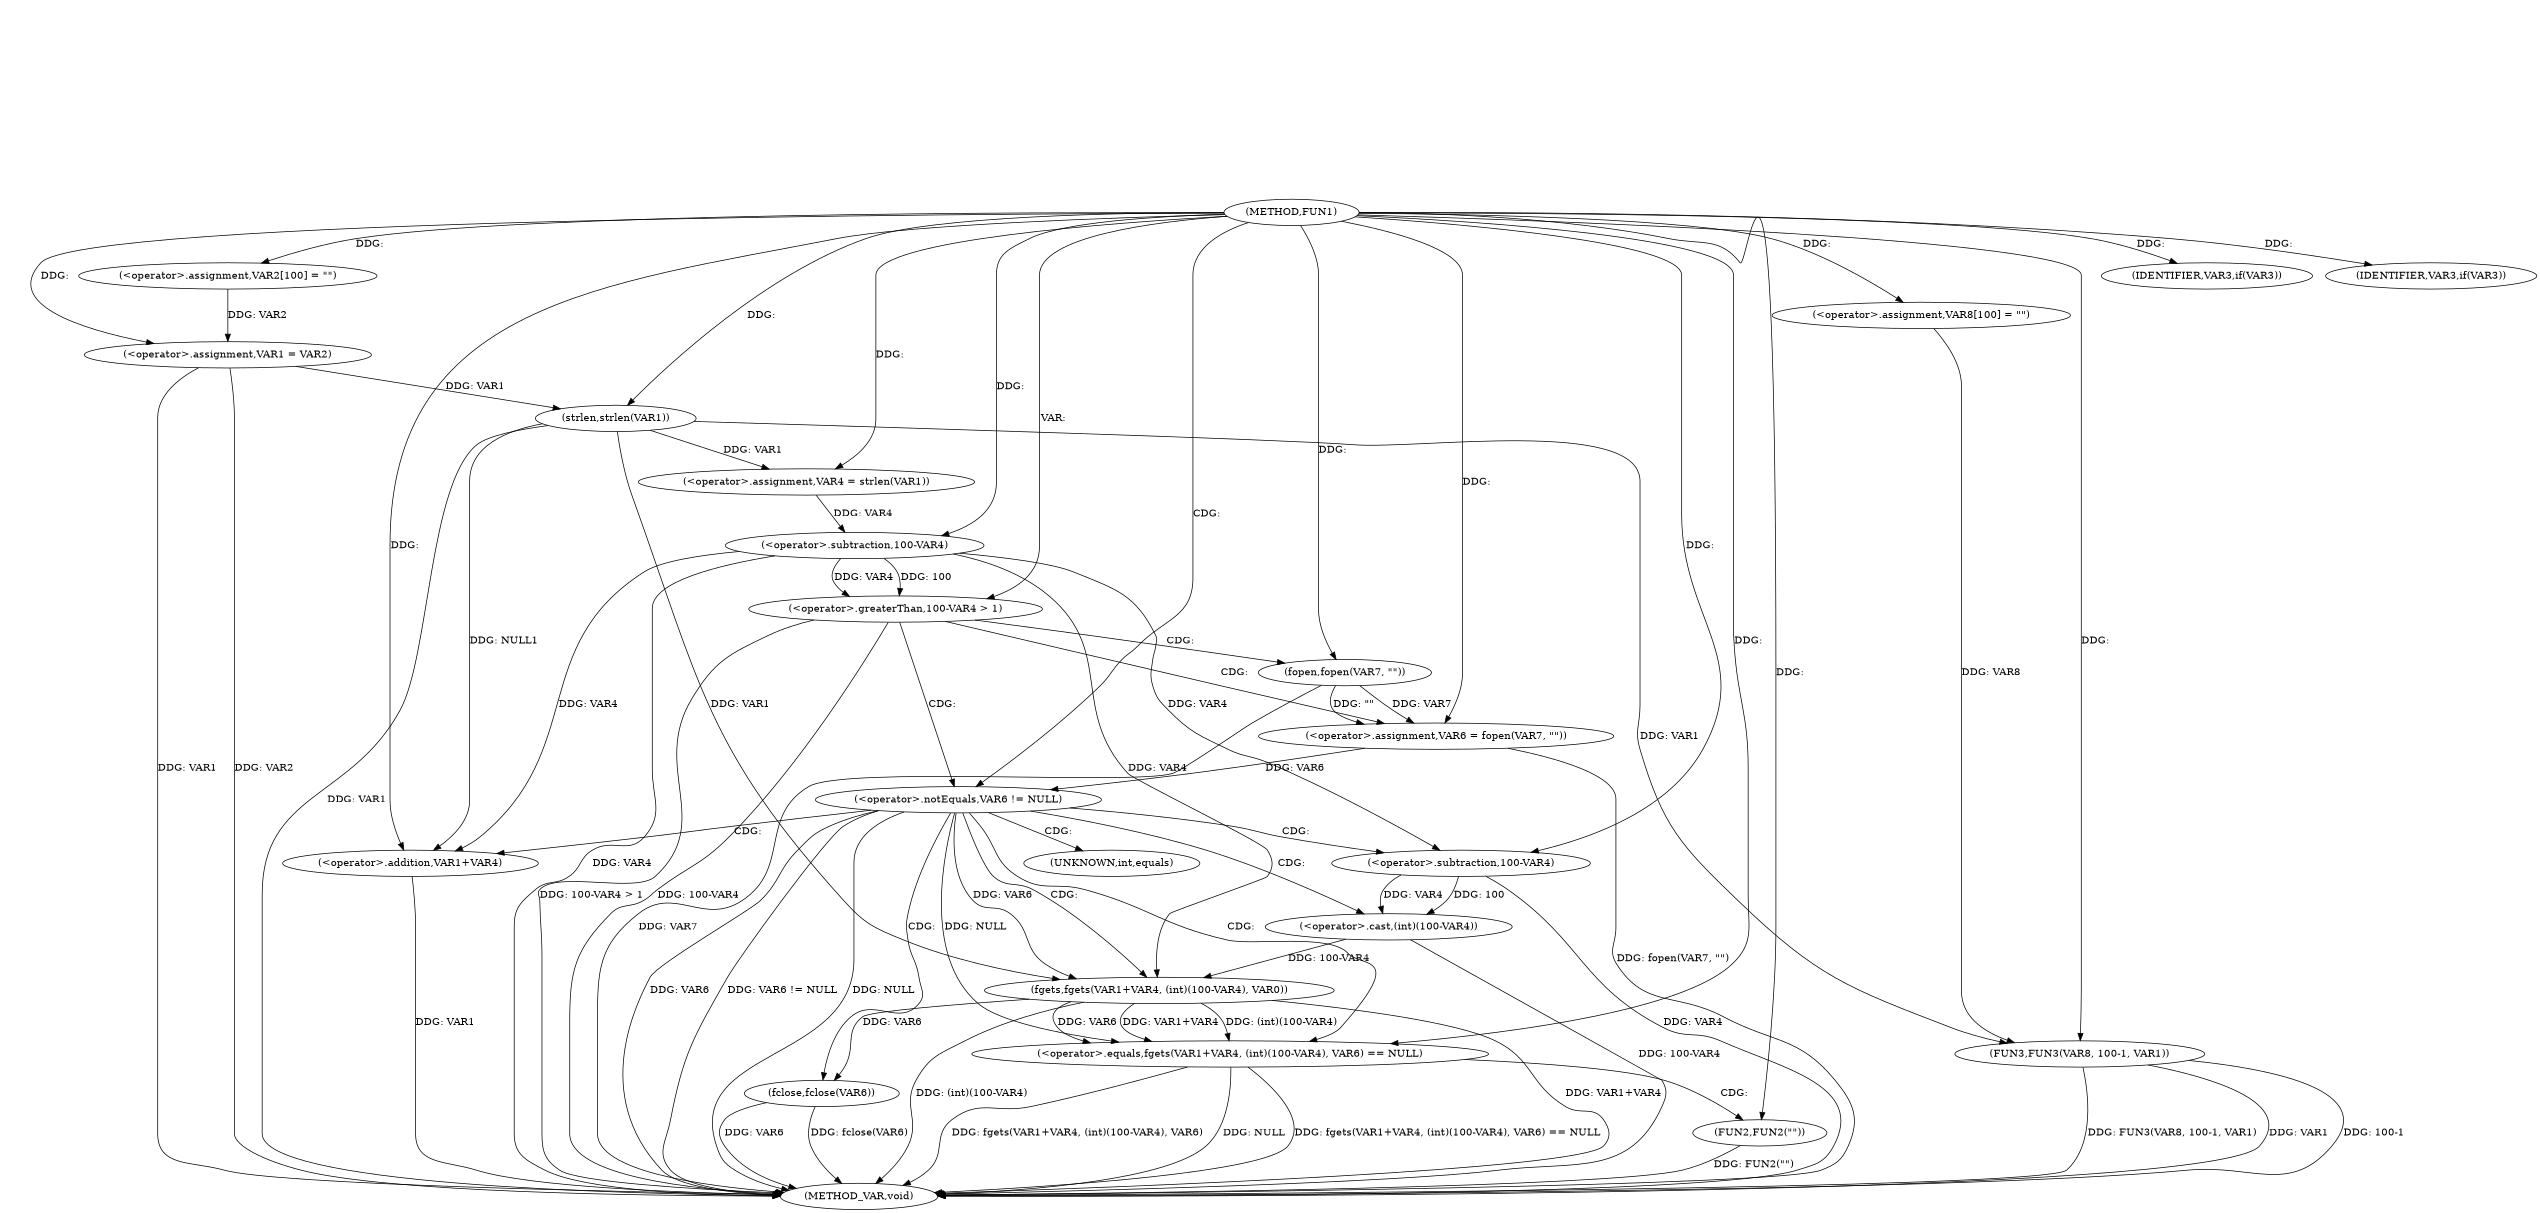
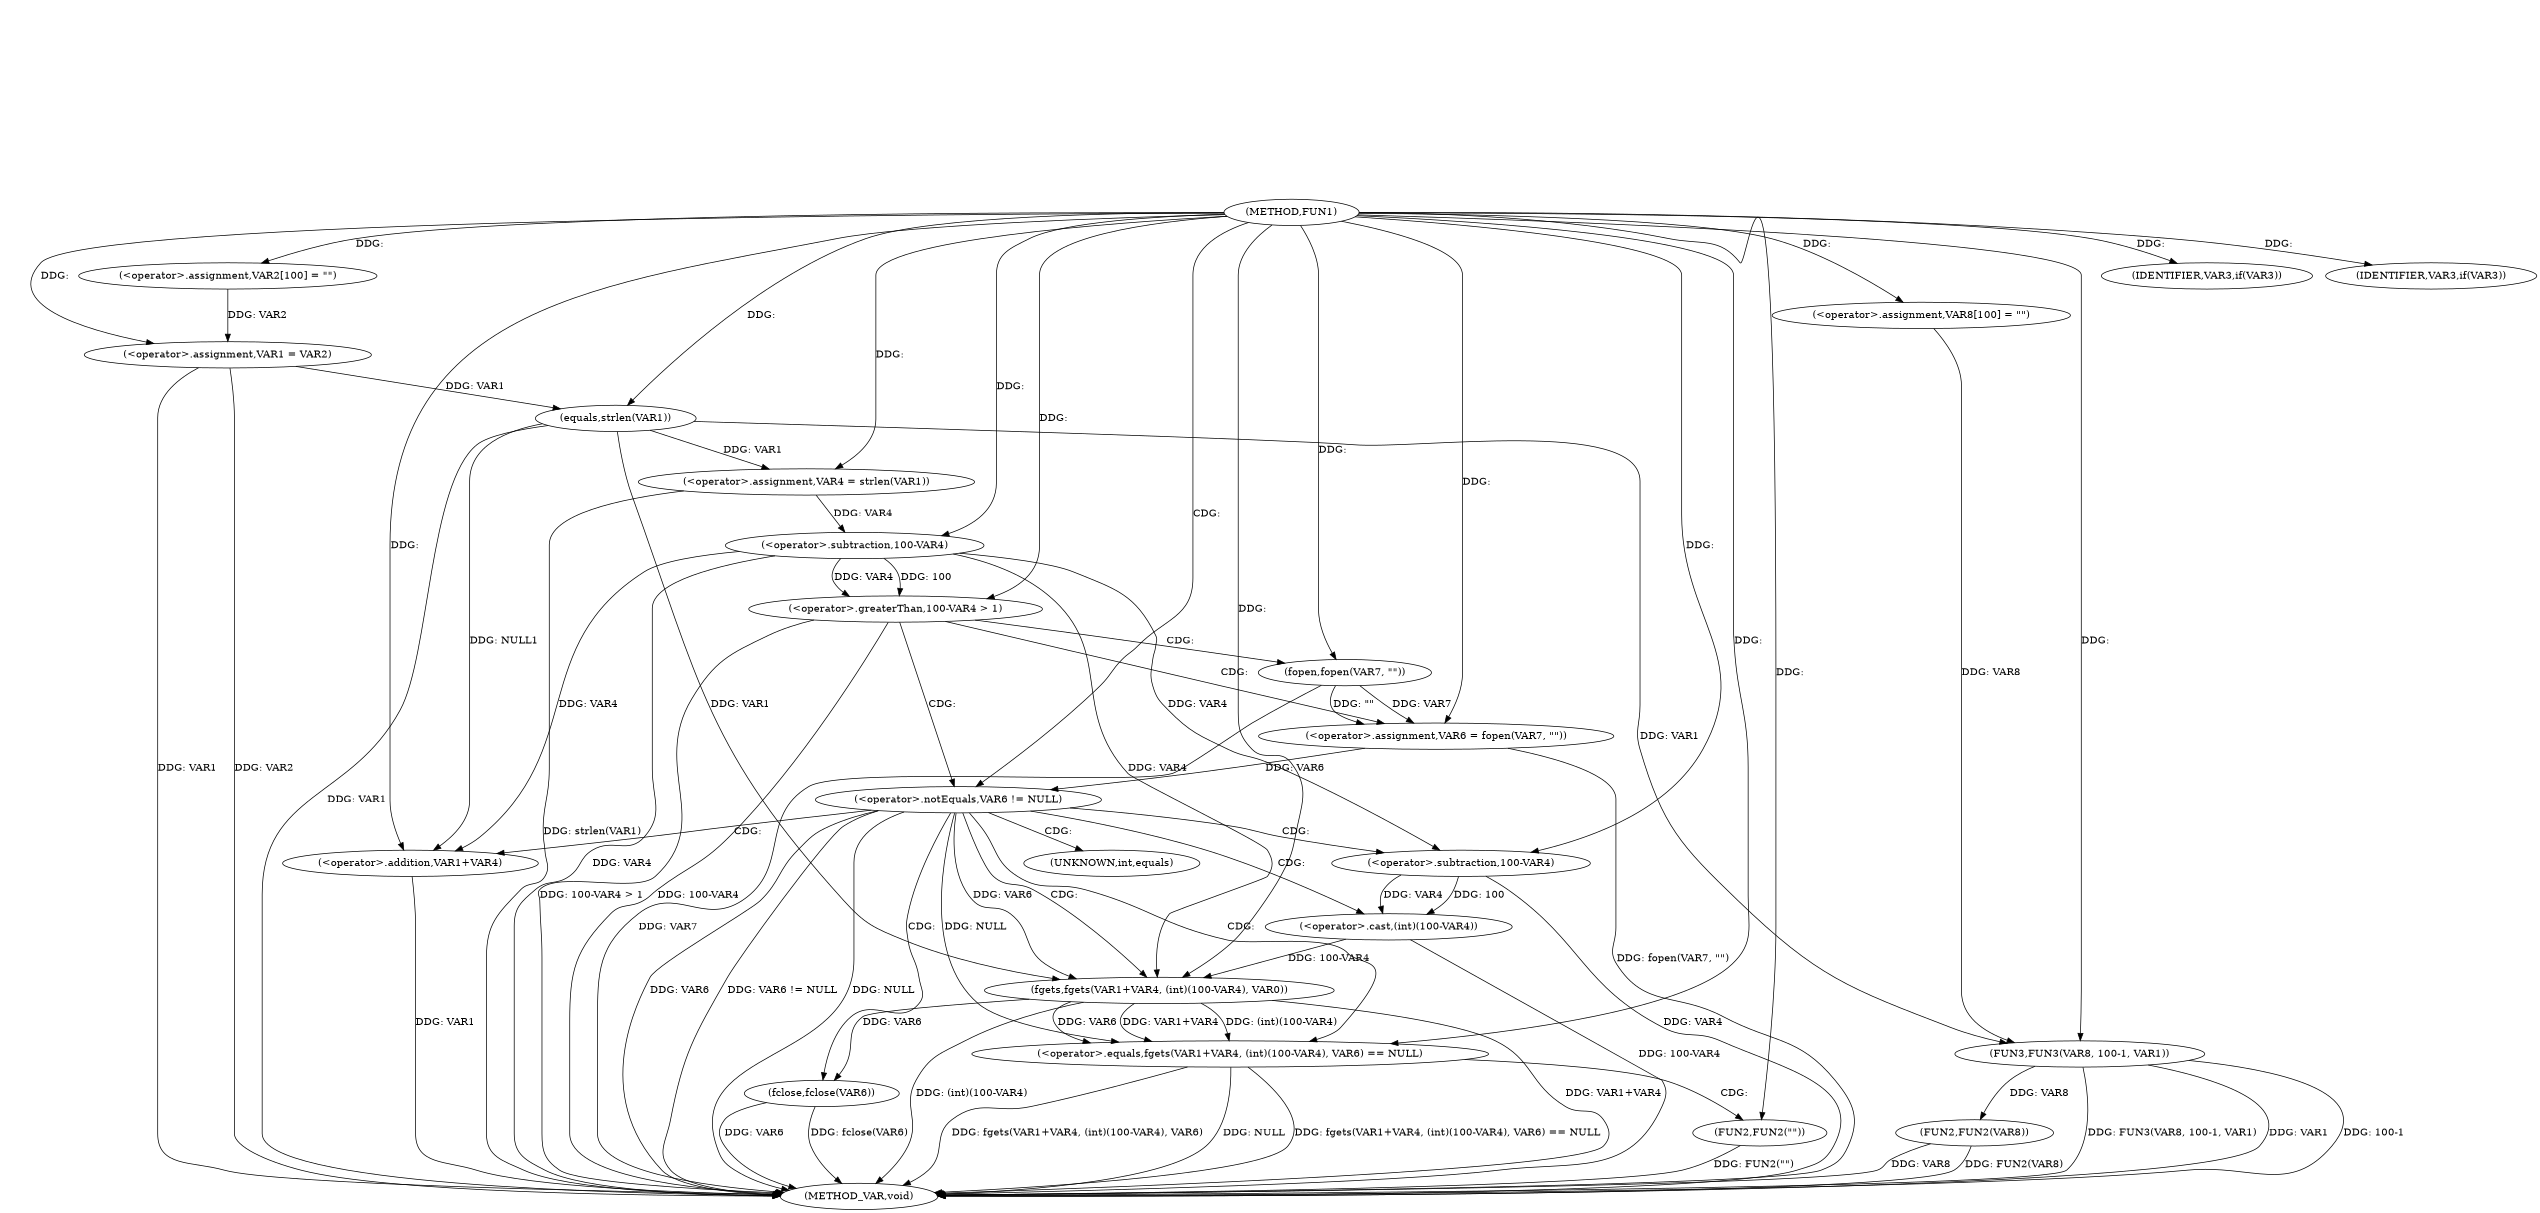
  digraph {
    n1 [label="(METHOD,FUN1)"]
    n2 [label="(<operator>.assignment,VAR2[100] = \"\")"]
    n3 [label="(<operator>.assignment,VAR1 = VAR2)"]
    n4 [label="(IDENTIFIER,VAR3,if(VAR3))"]
    n5 [label="(<operator>.assignment,VAR4 = strlen(VAR1))"]
-   n6 [label="(strlen,strlen(VAR1))"]
+   n6 [label="(equals,strlen(VAR1))"]
    n7 [label="(<operator>.greaterThan,100-VAR4 > 1)"]
    n8 [label="(<operator>.subtraction,100-VAR4)"]
    n9 [label="(<operator>.assignment,VAR6 = fopen(VAR7, \"\"))"]
    n10 [label="(fopen,fopen(VAR7, \"\"))"]
    n11 [label="(<operator>.notEquals,VAR6 != NULL)"]
    n12 [label="(<operator>.equals,fgets(VAR1+VAR4, (int)(100-VAR4), VAR6) == NULL)"]
    n13 [label="(fgets,fgets(VAR1+VAR4, (int)(100-VAR4), VAR0))"]
    n14 [label="(<operator>.addition,VAR1+VAR4)"]
    n15 [label="(<operator>.subtraction,100-VAR4)"]
    n16 [label="(FUN2,FUN2(\"\"))"]
    n17 [label="(IDENTIFIER,VAR3,if(VAR3))"]
    n18 [label="(<operator>.assignment,VAR8[100] = \"\")"]
    n19 [label="(FUN3,FUN3(VAR8, 100-1, VAR1))"]
    n20 [label="(METHOD_VAR,void)"]
    n21 [label="(fclose,fclose(VAR6))"]
    n22 [label="(<operator>.cast,(int)(100-VAR4))"]
    n23 [label="(UNKNOWN,int,equals)"]
+   n24 [label="(FUN2,FUN2(VAR8))"]
    n1 -> n2 [label="DDG: "]
    n1 -> n3 [label="DDG: "]
    n1 -> n4 [label="DDG: "]
    n1 -> n5 [label="DDG: "]
    n1 -> n6 [label="DDG: "]
-   n1 -> n7 [label="VAR: "]
+   n1 -> n7 [label="DDG: "]
    n1 -> n8 [label="DDG: "]
    n1 -> n9 [label="DDG: "]
    n1 -> n10 [label="DDG: "]
    n1 -> n11 [label="CDG: "]
    n1 -> n12 [label="DDG: "]
+   n1 -> n13 [label="DDG: "]
    n1 -> n14 [label="DDG: "]
    n1 -> n15 [label="DDG: "]
    n1 -> n16 [label="DDG: "]
    n1 -> n17 [label="DDG: "]
    n1 -> n18 [label="DDG: "]
    n1 -> n19 [label="DDG: "]
    n2 -> n3 [label="DDG: VAR2"]
    n3 -> n6 [label="DDG: VAR1"]
    n3 -> n20 [label="DDG: VAR1"]
    n3 -> n20 [label="DDG: VAR2"]
    n5 -> n8 [label="DDG: VAR4"]
+   n5 -> n20 [label="DDG: strlen(VAR1)"]
    n6 -> n5 [label="DDG: VAR1"]
    n6 -> n13 [label="DDG: VAR1"]
    n6 -> n14 [label="DDG: NULL1"]
    n6 -> n19 [label="DDG: VAR1"]
    n6 -> n20 [label="DDG: VAR1"]
    n7 -> n9 [label="CDG: "]
    n7 -> n10 [label="CDG: "]
    n7 -> n11 [label="CDG: "]
    n7 -> n20 [label="DDG: 100-VAR4 > 1"]
    n7 -> n20 [label="DDG: 100-VAR4"]
    n8 -> n7 [label="DDG: 100"]
    n8 -> n7 [label="DDG: VAR4"]
    n8 -> n13 [label="DDG: VAR4"]
    n8 -> n14 [label="DDG: VAR4"]
    n8 -> n15 [label="DDG: VAR4"]
    n8 -> n20 [label="DDG: VAR4"]
    n9 -> n11 [label="DDG: VAR6"]
    n9 -> n20 [label="DDG: fopen(VAR7, \"\")"]
    n10 -> n9 [label="DDG: VAR7"]
    n10 -> n9 [label="DDG: \"\""]
    n10 -> n20 [label="DDG: VAR7"]
    n11 -> n12 [label="DDG: NULL"]
    n11 -> n12 [label="CDG: "]
    n11 -> n13 [label="DDG: VAR6"]
    n11 -> n13 [label="CDG: "]
    n11 -> n14 [label="CDG: "]
    n11 -> n15 [label="CDG: "]
    n11 -> n20 [label="DDG: VAR6 != NULL"]
    n11 -> n20 [label="DDG: NULL"]
    n11 -> n20 [label="DDG: VAR6"]
    n11 -> n21 [label="CDG: "]
    n11 -> n22 [label="CDG: "]
    n11 -> n23 [label="CDG: "]
    n12 -> n16 [label="CDG: "]
    n12 -> n20 [label="DDG: NULL"]
    n12 -> n20 [label="DDG: fgets(VAR1+VAR4, (int)(100-VAR4), VAR6) == NULL"]
    n12 -> n20 [label="DDG: fgets(VAR1+VAR4, (int)(100-VAR4), VAR6)"]
    n13 -> n12 [label="DDG: VAR1+VAR4"]
    n13 -> n12 [label="DDG: (int)(100-VAR4)"]
    n13 -> n12 [label="DDG: VAR6"]
    n13 -> n20 [label="DDG: VAR1+VAR4"]
    n13 -> n20 [label="DDG: (int)(100-VAR4)"]
    n13 -> n21 [label="DDG: VAR6"]
    n14 -> n20 [label="DDG: VAR1"]
    n15 -> n20 [label="DDG: VAR4"]
    n15 -> n22 [label="DDG: 100"]
    n15 -> n22 [label="DDG: VAR4"]
    n16 -> n20 [label="DDG: FUN2(\"\")"]
    n18 -> n19 [label="DDG: VAR8"]
    n19 -> n20 [label="DDG: FUN3(VAR8, 100-1, VAR1)"]
    n19 -> n20 [label="DDG: VAR1"]
    n19 -> n20 [label="DDG: 100-1"]
+   n19 -> n24 [label="DDG: VAR8"]
    n21 -> n20 [label="DDG: VAR6"]
    n21 -> n20 [label="DDG: fclose(VAR6)"]
    n22 -> n13 [label="DDG: 100-VAR4"]
    n22 -> n20 [label="DDG: 100-VAR4"]
+   n24 -> n20 [label="DDG: FUN2(VAR8)"]
+   n24 -> n20 [label="DDG: VAR8"]
  }
